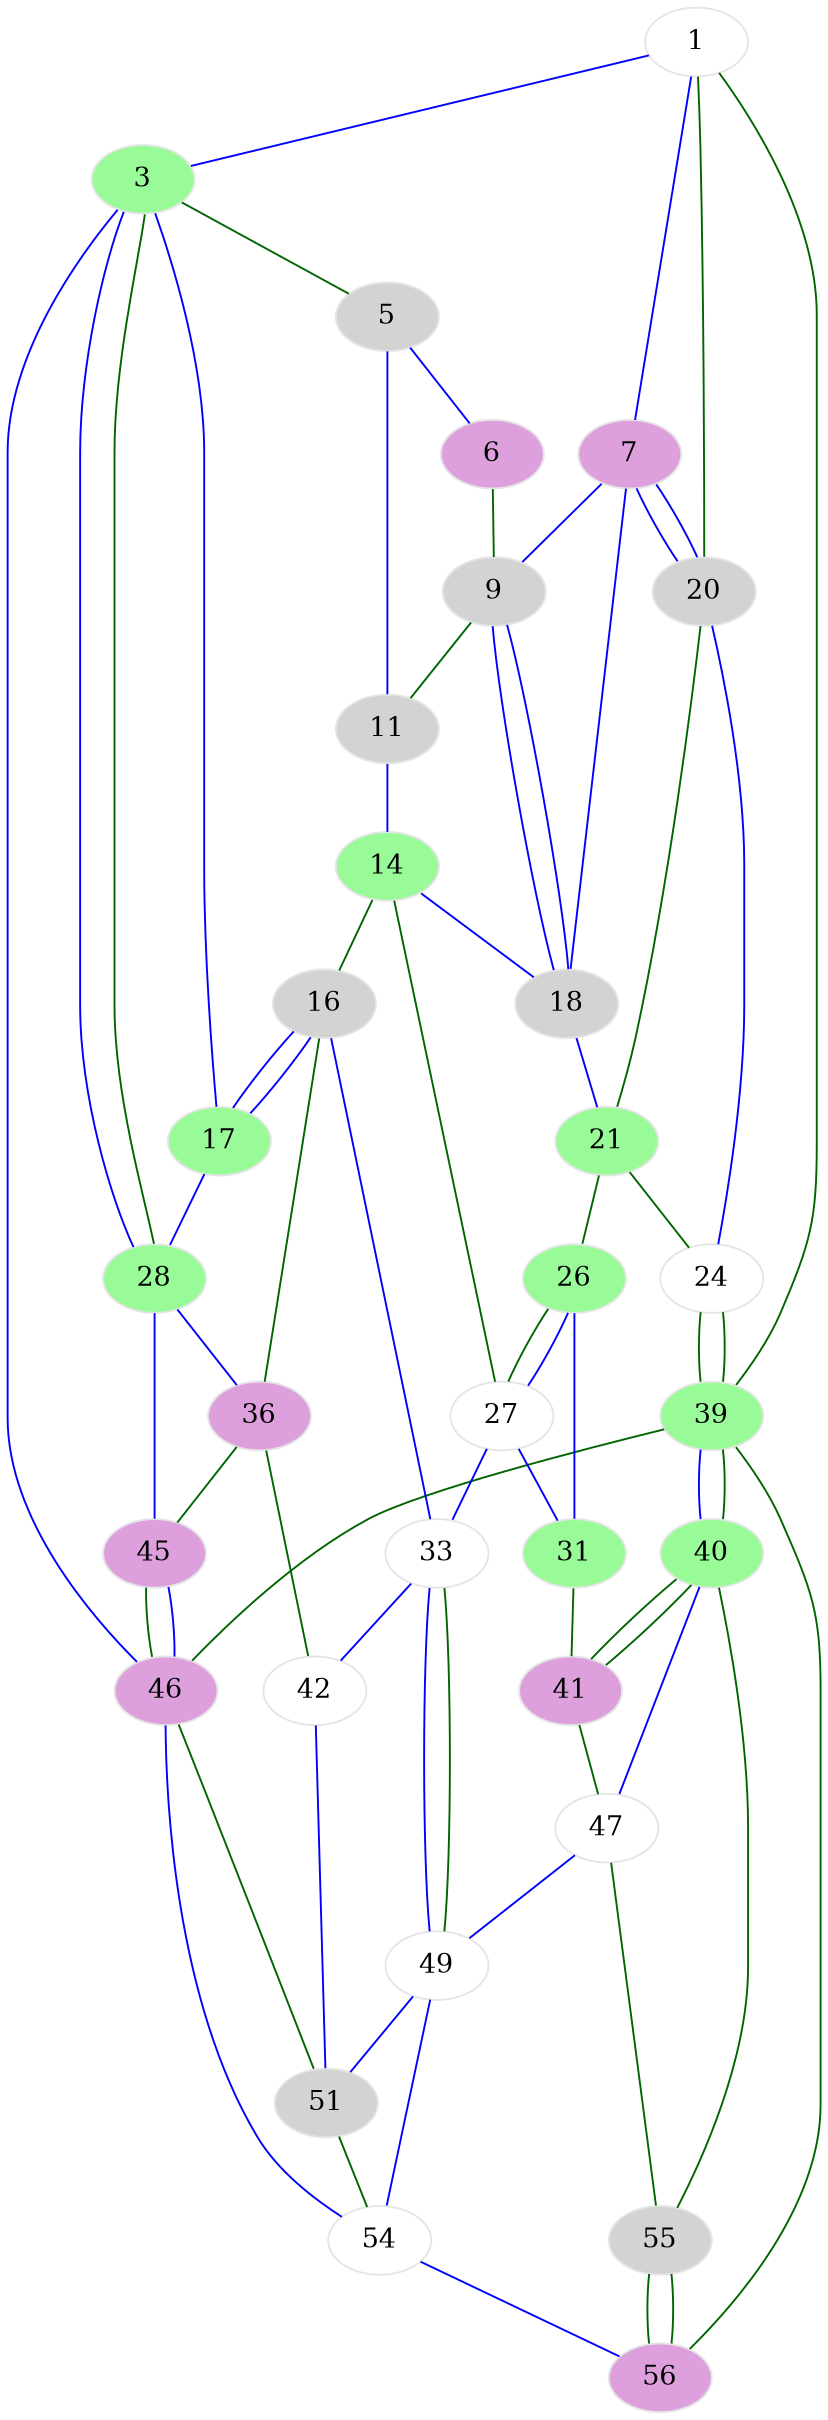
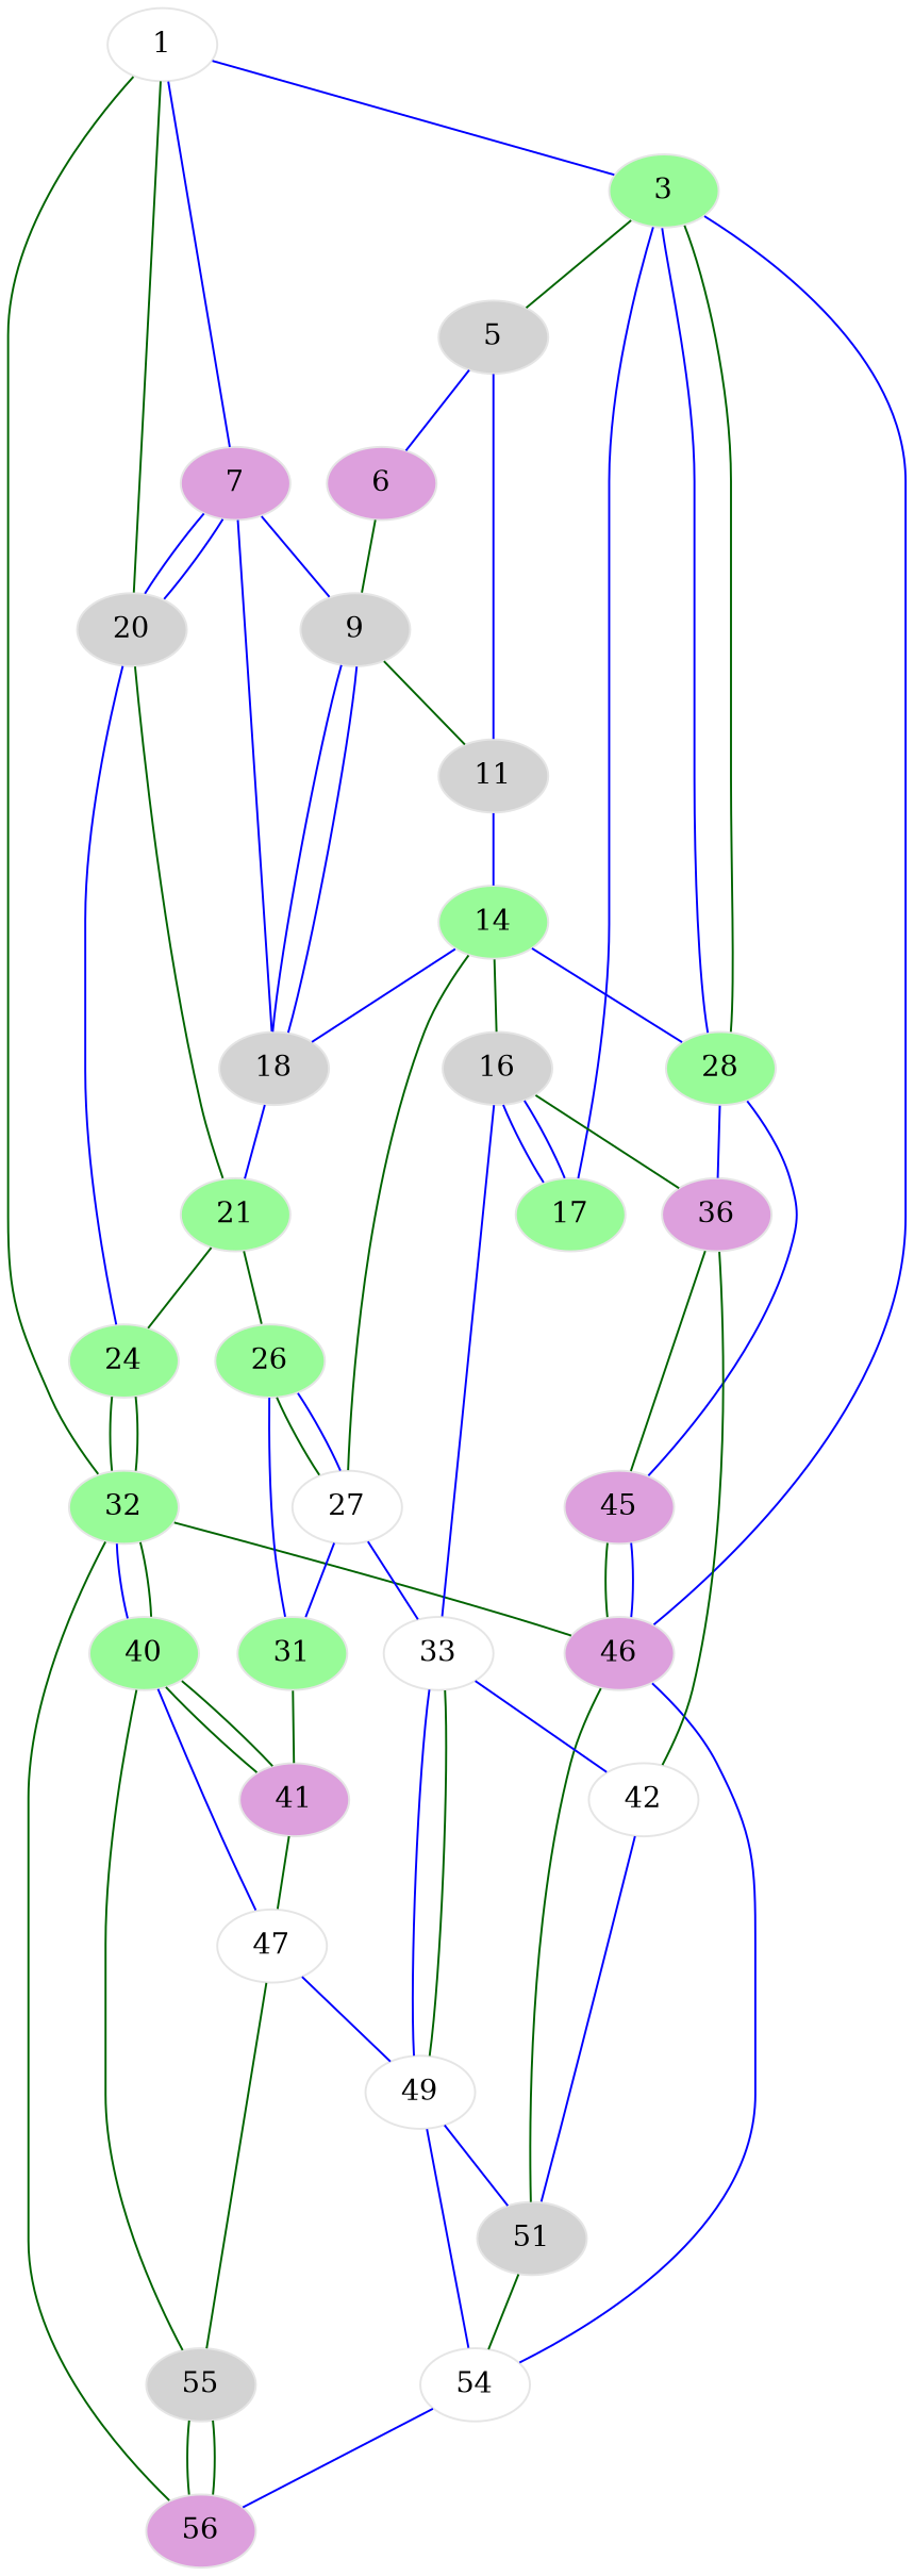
  graph {
    node [color=gray90 fillcolor=palegreen style=filled]
    edge [color=blue]
    1 [fillcolor=white super="+2"]
    3 [super="+4"]
    7 [fillcolor=plum super="+8"]
    20 [fillcolor=lightgrey super="+23"]
-   39 [super="+44"]
+   39 [super="+44" label=32]
    5 [fillcolor=lightgrey super="+12"]
    17
    28 [super="+37"]
    46 [fillcolor=plum super="+53"]
    9 [fillcolor=lightgrey super="+10"]
    18 [fillcolor=lightgrey super="+19"]
    21 [super="+22"]
-   24 [fillcolor=white super="+25"]
+   24 [super="+25"]
    40 [super="+58"]
    56 [fillcolor=plum super="+60"]
    6 [fillcolor=plum]
    11 [fillcolor=lightgrey super="+13"]
    36 [fillcolor=plum super="+43"]
    45 [fillcolor=plum]
    51 [fillcolor=lightgrey super="+52"]
    54 [fillcolor=white super="+57"]
    14 [super="+15"]
    16 [fillcolor=lightgrey super="+35"]
    27 [fillcolor=white super="+32"]
    33 [fillcolor=white super="+34"]
    31 [super="+38"]
    42 [fillcolor=white]
    49 [fillcolor=white super="+50"]
    26 [super="+30"]
    41 [fillcolor=plum]
    47 [fillcolor=white super="+48"]
    55 [fillcolor=lightgrey super="+59"]
    1 -- 3
    1 -- 7
    1 -- 20 [color=darkgreen]
    1 -- 39 [color=darkgreen]
    3 -- 5 [color=darkgreen]
    3 -- 17
    3 -- 28
    3 -- 28 [color=darkgreen]
    3 -- 46
    7 -- 20
    7 -- 20
    7 -- 9
    7 -- 18
    20 -- 21 [color=darkgreen]
    20 -- 24
    39 -- 46 [color=darkgreen]
    39 -- 40
    39 -- 40 [color=darkgreen]
    39 -- 56 [color=darkgreen]
    5 -- 6
    5 -- 11 [weight=2]
-   17 -- 28
+   14 -- 28
    28 -- 36
    28 -- 45
    46 -- 51 [color=darkgreen]
    46 -- 54
    9 -- 18
    9 -- 18
    9 -- 11 [color=darkgreen]
    18 -- 21
    21 -- 24 [color=darkgreen]
    21 -- 26 [color=darkgreen]
    24 -- 39 [color=darkgreen]
    24 -- 39 [color=darkgreen]
    40 -- 41 [color=darkgreen]
    40 -- 41 [color=darkgreen]
    40 -- 47
    40 -- 55 [color=darkgreen]
    6 -- 9 [color=darkgreen]
    11 -- 14
    36 -- 45 [color=darkgreen]
    36 -- 42 [color=darkgreen]
    45 -- 46 [color=darkgreen]
    45 -- 46
    51 -- 54 [color=darkgreen]
    54 -- 56
    14 -- 18
    14 -- 16 [color=darkgreen]
    14 -- 27 [color=darkgreen]
    16 -- 17
    16 -- 17
    16 -- 36 [color=darkgreen]
    16 -- 33
    27 -- 33
    27 -- 31
    33 -- 42
    33 -- 49
    33 -- 49 [color=darkgreen]
    31 -- 41 [color=darkgreen]
    42 -- 51
    49 -- 51
    49 -- 54
    26 -- 27 [color=darkgreen]
    26 -- 27
    26 -- 31
    41 -- 47 [color=darkgreen]
    47 -- 49
    47 -- 55 [color=darkgreen]
    55 -- 56 [color=darkgreen weight=2]
    55 -- 56 [color=darkgreen]
  }
